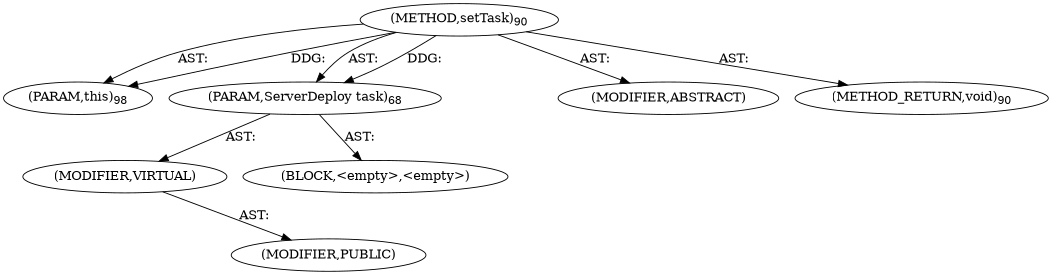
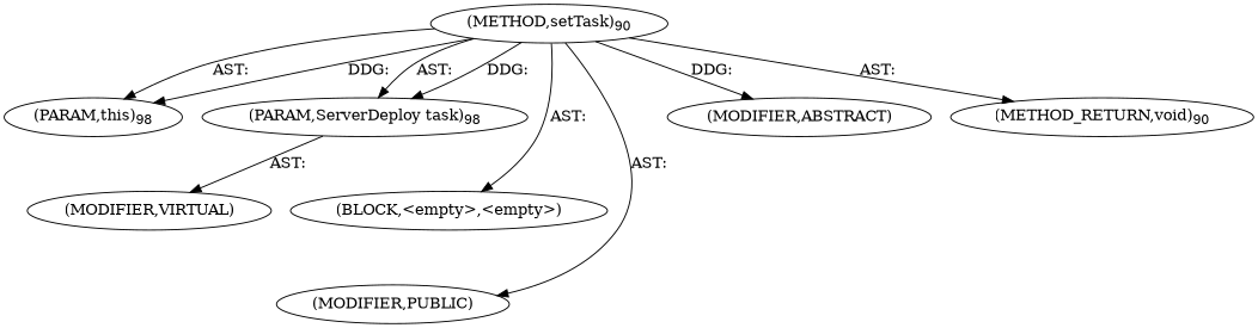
  digraph {
    n1 [label=<(METHOD,setTask)<SUB>90</SUB>>]
    n2 [label=<(PARAM,this)<SUB>98</SUB>>]
-   n3 [label=<(PARAM,ServerDeploy task)<SUB>68</SUB>>]
+   n3 [label=<(PARAM,ServerDeploy task)<SUB>98</SUB>>]
    n4 [label=<(BLOCK,&lt;empty&gt;,&lt;empty&gt;)>]
    n5 [label=<(MODIFIER,PUBLIC)>]
    n6 [label=<(MODIFIER,ABSTRACT)>]
    n7 [label=<(METHOD_RETURN,void)<SUB>90</SUB>>]
    n8 [label=<(MODIFIER,VIRTUAL)>]
    n1 -> n2 [label="AST: "]
    n1 -> n2 [label="DDG: "]
    n1 -> n3 [label="AST: "]
    n1 -> n3 [label="DDG: "]
-   n3 -> n4 [label="AST: "]
-   n8 -> n5 [label="AST: "]
-   n1 -> n6 [label="AST: "]
+   n1 -> n4 [label="AST: "]
+   n1 -> n5 [label="AST: "]
+   n1 -> n6 [label="DDG: "]
    n1 -> n7 [label="AST: "]
    n3 -> n8 [label="AST: "]
  }
